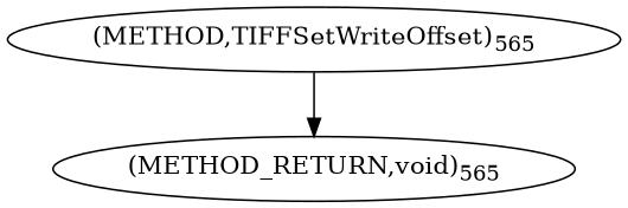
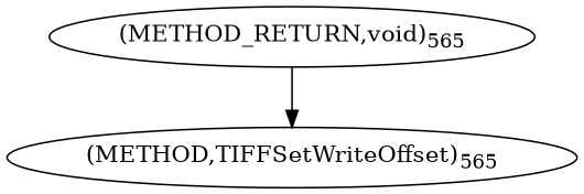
  digraph {
    n1 [label=<(METHOD,TIFFSetWriteOffset)<SUB>565</SUB>>]
    n2 [label=<(METHOD_RETURN,void)<SUB>565</SUB>>]
-   n1 -> n2
+   n2 -> n1
  }
